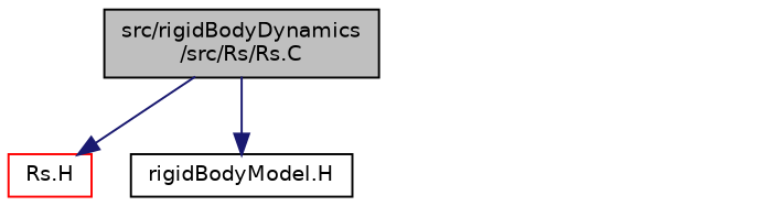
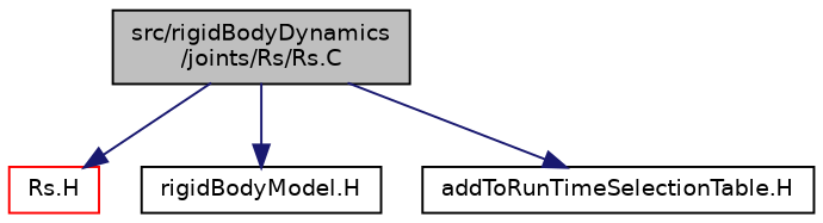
  digraph {
    node [color=black fontname=Helvetica fontsize=10 shape=record]
    edge [color=midnightblue fontname=Helvetica fontsize=10 labelfontname=Helvetica labelfontsize=10 style=solid]
-   n1 [fillcolor=grey75 fontcolor=black height=0.2 label="src/rigidBodyDynamics\l/src/Rs/Rs.C" style=filled width=0.4]
+   n1 [fillcolor=grey75 fontcolor=black height=0.2 label="src/rigidBodyDynamics\l/joints/Rs/Rs.C" style=filled width=0.4]
    n2 [color=red height=0.2 label="Rs.H" width=0.4]
    n3 [height=0.2 label="rigidBodyModel.H" width=0.4]
+   n4 [height=0.2 label="addToRunTimeSelectionTable.H" width=0.4]
    n1 -> n2
    n1 -> n3
+   n1 -> n4
  }
